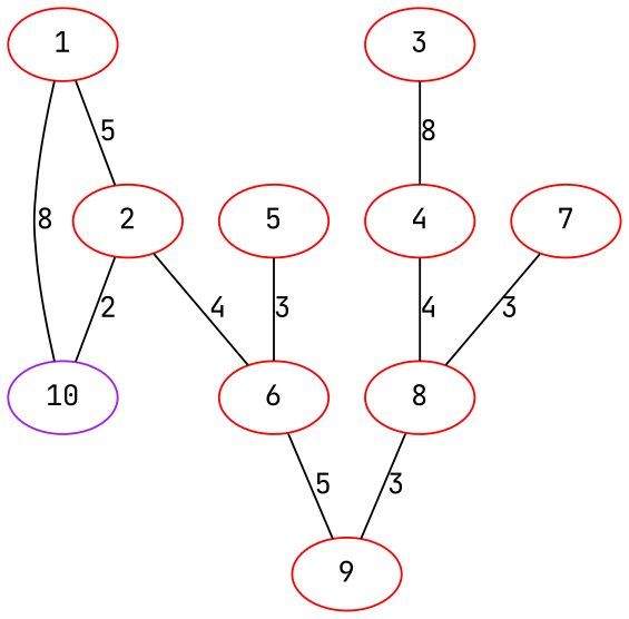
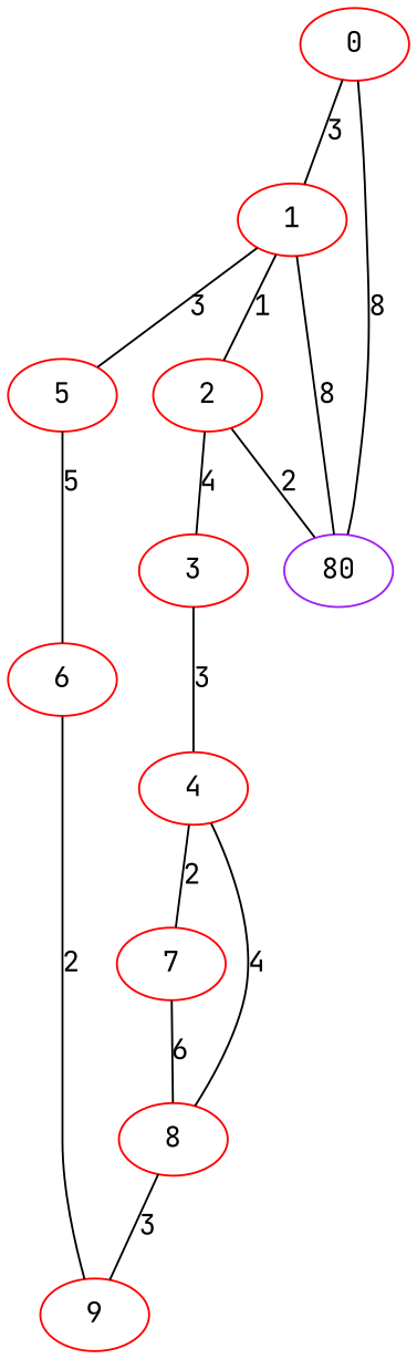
  graph {
    fontname="JetBrains Mono"
    node [color=red fontname="JetBrains Mono" weight=1]
    edge [fontname="JetBrains Mono"]
+   0
    1
-   10 [color=purple weight=4]
+   10 [color=purple weight=4 label=80]
    2
    5
    3
    6
    4
    7
    8
    9
+   0 -- 1 [label=3]
+   0 -- 10 [label=8]
    1 -- 10 [label=8]
-   1 -- 2 [label=5]
+   1 -- 2 [label=1]
+   1 -- 5 [label=3]
    2 -- 10 [label=2]
-   2 -- 6 [label=4]
-   5 -- 6 [label=3]
-   3 -- 4 [label=8]
-   6 -- 9 [label=5]
+   2 -- 3 [label=4]
+   5 -- 6 [label=5]
+   3 -- 4 [label=3]
+   6 -- 9 [label=2]
+   4 -- 7 [label=2]
    4 -- 8 [label=4]
-   7 -- 8 [label=3]
+   7 -- 8 [label=6]
    8 -- 9 [label=3]
  }
